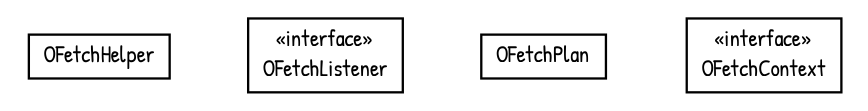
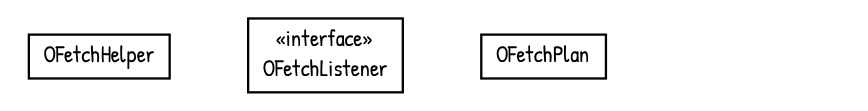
  digraph {
    nodesep=0.25
    ranksep=0.5
    fontname="Patrick Hand"
    node [fontcolor=black fontname="Patrick Hand" fontsize=10.0 shape=plaintext]
    n1 [label=<<table title="com.orientechnologies.orient.core.fetch.OFetchHelper" border="0" cellborder="1" cellspacing="0" cellpadding="2" port="p" href="./OFetchHelper.html"> 		<tr><td><table border="0" cellspacing="0" cellpadding="1"> <tr><td align="center" balign="center"> OFetchHelper </td></tr> 		</table></td></tr> 		</table>>]
    n2 [label=<<table title="com.orientechnologies.orient.core.fetch.OFetchListener" border="0" cellborder="1" cellspacing="0" cellpadding="2" port="p" href="./OFetchListener.html"> 		<tr><td><table border="0" cellspacing="0" cellpadding="1"> <tr><td align="center" balign="center"> &#171;interface&#187; </td></tr> <tr><td align="center" balign="center"> OFetchListener </td></tr> 		</table></td></tr> 		</table>>]
    n3 [label=<<table title="com.orientechnologies.orient.core.fetch.OFetchPlan" border="0" cellborder="1" cellspacing="0" cellpadding="2" port="p" href="./OFetchPlan.html"> 		<tr><td><table border="0" cellspacing="0" cellpadding="1"> <tr><td align="center" balign="center"> OFetchPlan </td></tr> 		</table></td></tr> 		</table>>]
-   n4 [label=<<table title="com.orientechnologies.orient.core.fetch.OFetchContext" border="0" cellborder="1" cellspacing="0" cellpadding="2" port="p" href="./OFetchContext.html"> 		<tr><td><table border="0" cellspacing="0" cellpadding="1"> <tr><td align="center" balign="center"> &#171;interface&#187; </td></tr> <tr><td align="center" balign="center"> OFetchContext </td></tr> 		</table></td></tr> 		</table>>]
  }
